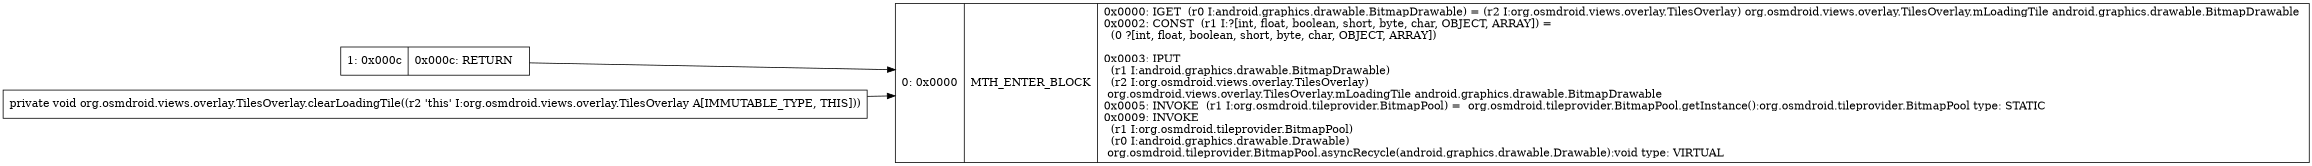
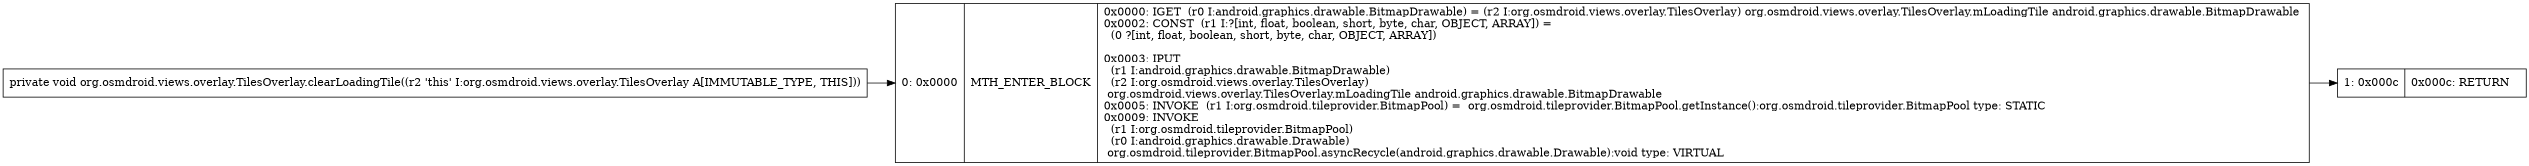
  digraph {
    rankdir=LR
    node [shape=record]
    n1 [label="{0\:\ 0x0000|MTH_ENTER_BLOCK\l|0x0000: IGET  (r0 I:android.graphics.drawable.BitmapDrawable) = (r2 I:org.osmdroid.views.overlay.TilesOverlay) org.osmdroid.views.overlay.TilesOverlay.mLoadingTile android.graphics.drawable.BitmapDrawable \l0x0002: CONST  (r1 I:?[int, float, boolean, short, byte, char, OBJECT, ARRAY]) = \l  (0 ?[int, float, boolean, short, byte, char, OBJECT, ARRAY])\l \l0x0003: IPUT  \l  (r1 I:android.graphics.drawable.BitmapDrawable)\l  (r2 I:org.osmdroid.views.overlay.TilesOverlay)\l org.osmdroid.views.overlay.TilesOverlay.mLoadingTile android.graphics.drawable.BitmapDrawable \l0x0005: INVOKE  (r1 I:org.osmdroid.tileprovider.BitmapPool) =  org.osmdroid.tileprovider.BitmapPool.getInstance():org.osmdroid.tileprovider.BitmapPool type: STATIC \l0x0009: INVOKE  \l  (r1 I:org.osmdroid.tileprovider.BitmapPool)\l  (r0 I:android.graphics.drawable.Drawable)\l org.osmdroid.tileprovider.BitmapPool.asyncRecycle(android.graphics.drawable.Drawable):void type: VIRTUAL \l}"]
    n2 [label="{1\:\ 0x000c|0x000c: RETURN   \l}"]
    n3 [label="{private void org.osmdroid.views.overlay.TilesOverlay.clearLoadingTile((r2 'this' I:org.osmdroid.views.overlay.TilesOverlay A[IMMUTABLE_TYPE, THIS])) }"]
-   n2 -> n1
+   n1 -> n2
    n3 -> n1
  }
